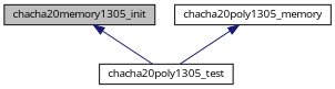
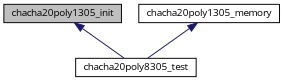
  digraph {
    fontname="Open Sans"
    rankdir=TB
    node [color=black fillcolor=white fontname="Open Sans" fontsize=10 shape=record style=filled]
    edge [color=midnightblue dir=back fontname="Open Sans" fontsize=10 labelfontname=Helvetica labelfontsize=10 style=solid]
-   n1 [fillcolor=grey75 fontcolor=black height=0.2 label=chacha20memory1305_init width=0.4]
-   n2 [height=0.2 label=chacha20poly1305_test width=0.4]
+   n1 [fillcolor=grey75 fontcolor=black height=0.2 label=chacha20poly1305_init width=0.4]
+   n2 [height=0.2 label=chacha20poly8305_test width=0.4]
    n3 [height=0.2 label=chacha20poly1305_memory width=0.4]
    n1 -> n2
    n3 -> n2
  }
